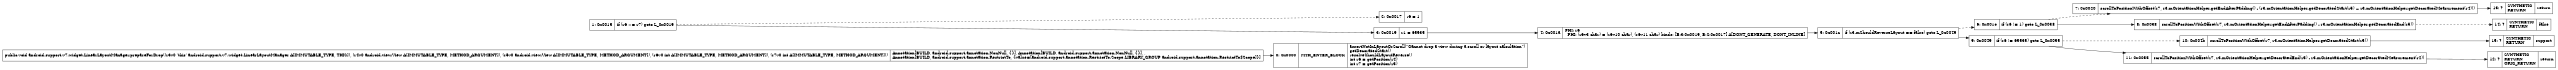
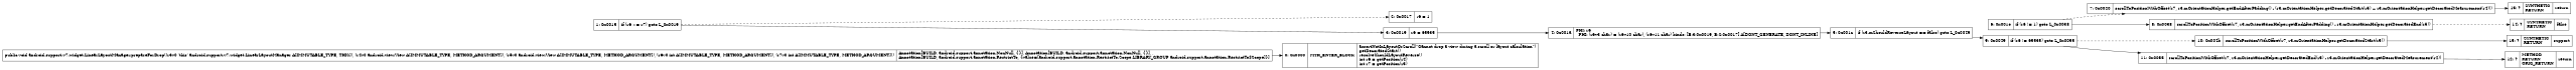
  digraph {
    rankdir=LR
    node [shape=record]
    n1 [label="{0\:\ 0x0000|MTH_ENTER_BLOCK\l|assertNotInLayoutOrScroll(\"Cannot drop a view during a scroll or layout calculation\")\lgetDecoratedStart()\lresolveShouldLayoutReverse()\lint r6 = getPosition(r4)\lint r7 = getPosition(r5)\l}"]
    n2 [label="{1\:\ 0x0015|if (r6 \>= r7) goto L_0x0019\l}"]
    n3 [label="{2\:\ 0x0017|r6 = 1\l}"]
-   n4 [label="{3\:\ 0x0019|r1 = 65535\l}"]
+   n4 [label="{3\:\ 0x0019|r6 = 65535\l}"]
    n5 [label="{4\:\ 0x001a|PHI: r6 \l  PHI: (r6v3 char) = (r6v10 char), (r6v11 char) binds: [B:3:0x0019, B:2:0x0017] A[DONT_GENERATE, DONT_INLINE]\l}"]
    n6 [label="{5\:\ 0x001c|if (r3.mShouldReverseLayout == false) goto L_0x0049\l}"]
    n7 [label="{6\:\ 0x001e|if (r6 != 1) goto L_0x0038\l}"]
    n8 [label="{9\:\ 0x0049|if (r6 != 65535) goto L_0x0055\l}"]
    n9 [label="{7\:\ 0x0020|scrollToPositionWithOffset(r7, r3.mOrientationHelper.getEndAfterPadding() \- (r3.mOrientationHelper.getDecoratedStart(r5) + r3.mOrientationHelper.getDecoratedMeasurement(r4)))\l}"]
    n10 [label="{8\:\ 0x0038|scrollToPositionWithOffset(r7, r3.mOrientationHelper.getEndAfterPadding() \- r3.mOrientationHelper.getDecoratedEnd(r5))\l}"]
    n11 [label="{10\:\ 0x004b|scrollToPositionWithOffset(r7, r3.mOrientationHelper.getDecoratedStart(r5))\l}"]
    n12 [label="{11\:\ 0x0055|scrollToPositionWithOffset(r7, r3.mOrientationHelper.getDecoratedEnd(r5) \- r3.mOrientationHelper.getDecoratedMeasurement(r4))\l}"]
    n13 [label="{13\:\ ?|SYNTHETIC\lRETURN\l|return\l}"]
    n14 [label="{14\:\ ?|SYNTHETIC\lRETURN\l|false\l}"]
    n15 [label="{15\:\ ?|SYNTHETIC\lRETURN\l|support\l}"]
-   n16 [label="{12\:\ ?|SYNTHETIC\lRETURN\lORIG_RETURN\l|return\l}"]
+   n16 [label="{12\:\ ?|METHOD\lRETURN\lORIG_RETURN\l|return\l}"]
    n17 [label="{public void android.support.v7.widget.LinearLayoutManager.prepareForDrop((r3v0 'this' android.support.v7.widget.LinearLayoutManager A[IMMUTABLE_TYPE, THIS]), (r4v0 android.view.View A[IMMUTABLE_TYPE, METHOD_ARGUMENT]), (r5v0 android.view.View A[IMMUTABLE_TYPE, METHOD_ARGUMENT]), (r6v0 int A[IMMUTABLE_TYPE, METHOD_ARGUMENT]), (r7v0 int A[IMMUTABLE_TYPE, METHOD_ARGUMENT]))  | Annotation[BUILD, android.support.annotation.NonNull, \{\}], Annotation[BUILD, android.support.annotation.NonNull, \{\}], , \lAnnotation[BUILD, android.support.annotation.RestrictTo, \{value=[android.support.annotation.RestrictTo.Scope.LIBRARY_GROUP android.support.annotation.RestrictTo$Scope]\}]\l}"]
    n2 -> n3 [style=dashed]
    n2 -> n4
    n4 -> n5
    n5 -> n6
-   n6 -> n7 [style=dashed]
    n6 -> n8
    n7 -> n9 [style=dashed]
    n7 -> n10
    n8 -> n11 [style=dashed]
    n8 -> n12
    n9 -> n13
    n10 -> n14 [style=dashed]
    n11 -> n15
    n12 -> n16
    n17 -> n1
  }
